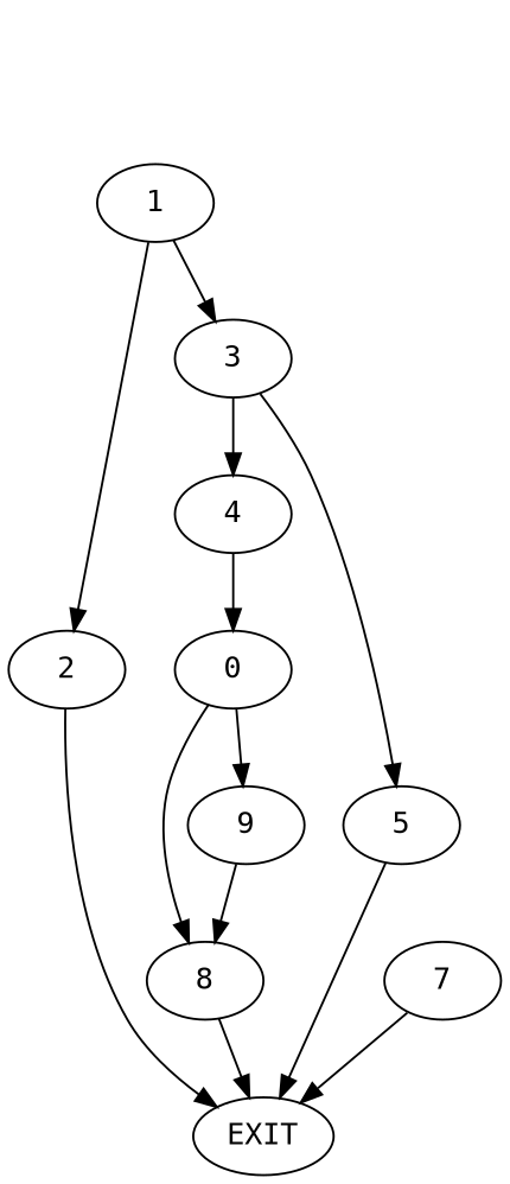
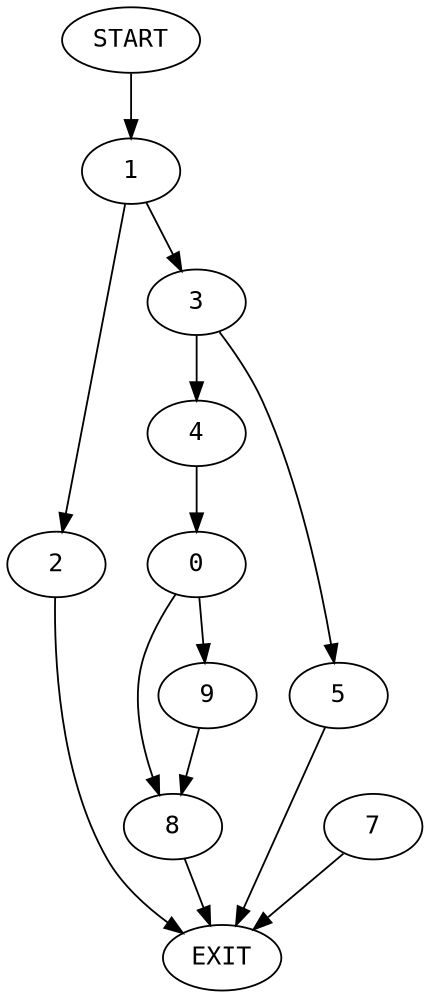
  digraph {
    fontname="DejaVu Sans Mono"
    node [fontname="DejaVu Sans Mono"]
    edge [fontname="DejaVu Sans Mono"]
+   n1 [label=START]
    1
    2
    3
    n5 [label=EXIT]
    4
    5
    n8 [label=0]
    8
    9
    7
+   n1 -> 1
    1 -> 2
    1 -> 3
    2 -> n5
    3 -> 4
    3 -> 5
    4 -> n8
    5 -> n5
    n8 -> 8
    n8 -> 9
    8 -> n5
    9 -> 8
    7 -> n5
  }
